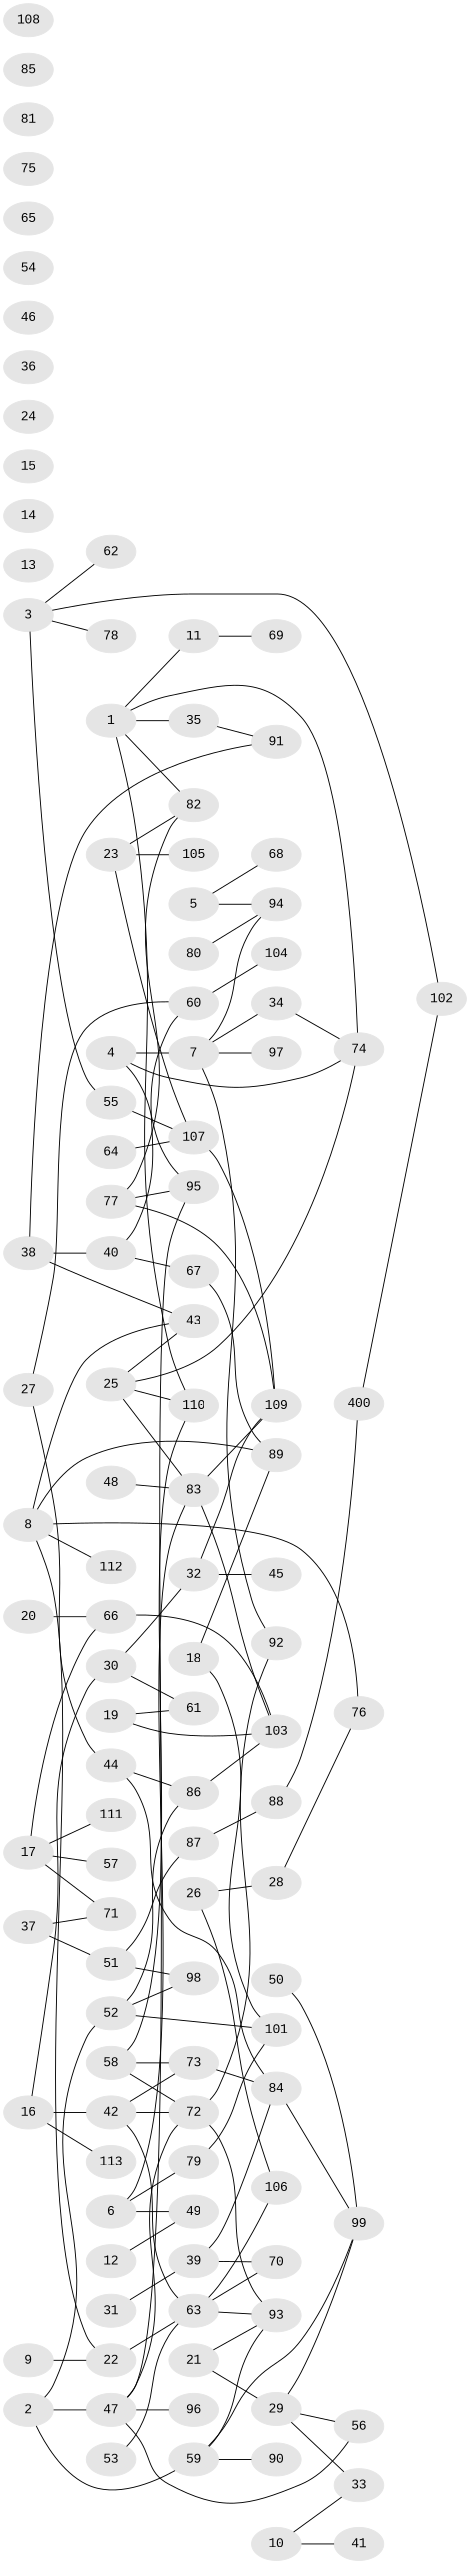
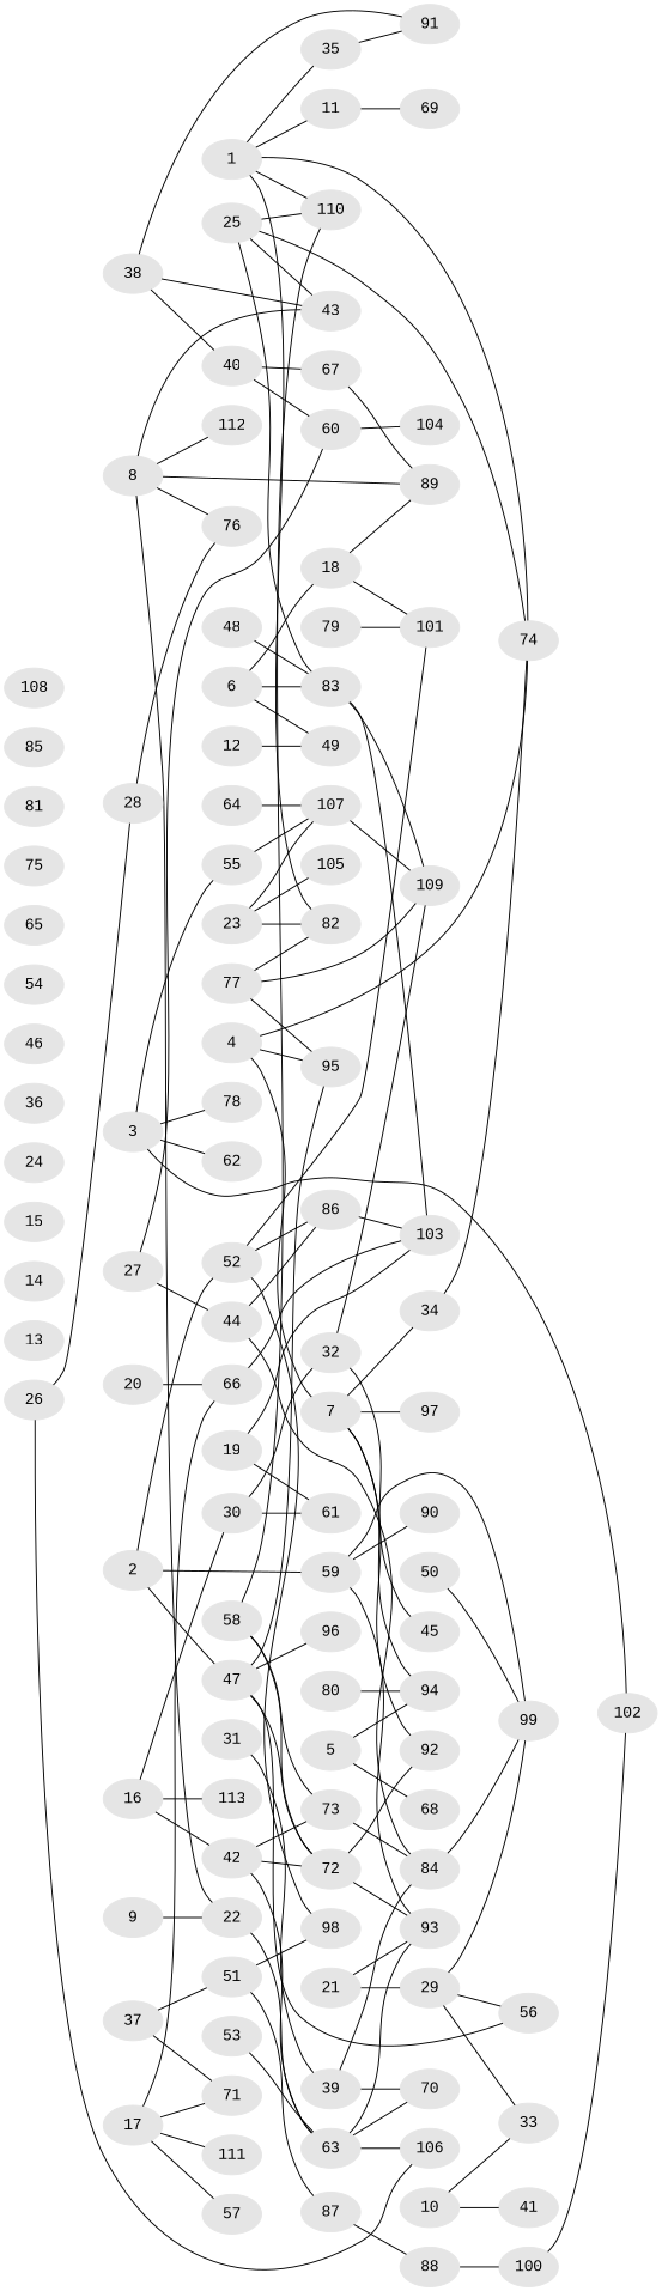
  graph {
    fontname="Liberation Mono"
    rankdir=LR
    node [color=gray90 fontname="Liberation Mono" style=filled]
    edge [fontname="Liberation Mono"]
    1
    11
    35
    74
    82
    110
    69
    91
    2
    47
    52
    59
    95
    56
    72
    96
    101
    86
    98
    93
    99
    90
    3
    55
    62
    78
    102
    107
    4
    7
    94
    34
    92
    97
    5
    68
    6
    18
    49
    83
    89
    103
    109
    8
    22
    43
    76
    112
    63
    9
    10
    33
    41
    12
    13
    14
    15
    16
    30
    42
    113
    61
    32
    73
    17
    57
    66
    71
    111
    19
    20
    21
    29
    106
    70
    23
    105
    24
    25
    26
    28
    27
    44
    60
    84
    104
    45
    31
    39
    36
    37
    51
    87
    38
    40
    67
    46
    48
    50
    88
    53
    54
    58
    64
    65
    75
    77
    79
    80
    81
    85
-   100 [label=400]
+   100
    108
    1 -- 11
    1 -- 35
    1 -- 74
    1 -- 82
    1 -- 110
    11 -- 69
    35 -- 91
    2 -- 47
    2 -- 52
    2 -- 59
    47 -- 95
    47 -- 56
    47 -- 72
    47 -- 96
    52 -- 101
    52 -- 86
    52 -- 98
    59 -- 93
    59 -- 99
    59 -- 90
    72 -- 93
    72 -- 92
    86 -- 103
    3 -- 55
    3 -- 62
    3 -- 78
    3 -- 102
    55 -- 107
    107 -- 109
    4 -- 74
    4 -- 95
    4 -- 7
    7 -- 94
    7 -- 34
    7 -- 92
    7 -- 97
    34 -- 74
    5 -- 94
    5 -- 68
-   6 -- 79
+   6 -- 18
    6 -- 49
    6 -- 83
    18 -- 101
    18 -- 89
    83 -- 103
    83 -- 109
    8 -- 89
    8 -- 22
    8 -- 43
    8 -- 76
    8 -- 112
    22 -- 63
    63 -- 93
    63 -- 106
    63 -- 70
    9 -- 22
    10 -- 33
    10 -- 41
    12 -- 49
    16 -- 30
    16 -- 42
    16 -- 113
    30 -- 61
    30 -- 32
    42 -- 72
    42 -- 63
    42 -- 73
    32 -- 109
    32 -- 45
    73 -- 84
    17 -- 57
    17 -- 66
    17 -- 71
    17 -- 111
    66 -- 103
    19 -- 103
    19 -- 61
    20 -- 66
    21 -- 93
    21 -- 29
    29 -- 56
    29 -- 99
    29 -- 33
    23 -- 82
    23 -- 107
    23 -- 105
    25 -- 74
    25 -- 110
    25 -- 83
    25 -- 43
    26 -- 106
    26 -- 28
    28 -- 76
    27 -- 44
    27 -- 60
    44 -- 86
    44 -- 84
    60 -- 104
    84 -- 99
    31 -- 39
    39 -- 70
    39 -- 84
    37 -- 71
    37 -- 51
    51 -- 98
    51 -- 87
    87 -- 88
    38 -- 91
    38 -- 43
    38 -- 40
    40 -- 60
    40 -- 67
    67 -- 89
    48 -- 83
    50 -- 99
    88 -- 100
    53 -- 63
    58 -- 110
    58 -- 72
    58 -- 73
    64 -- 107
    77 -- 82
    77 -- 95
    77 -- 109
    79 -- 101
    80 -- 94
    100 -- 102
  }
